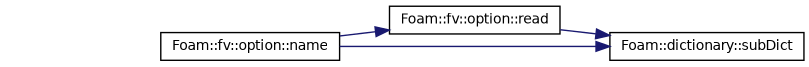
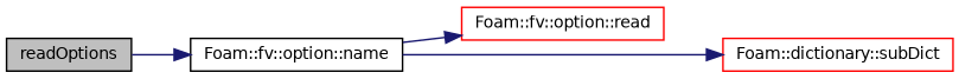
  digraph {
    rankdir=LR
    node [color=black fontname=Helvetica fontsize=10 shape=record]
    edge [color=midnightblue fontname=Helvetica fontsize=10 labelfontname=Helvetica labelfontsize=10 style=solid]
+   n1 [fillcolor=grey75 fontcolor=black height=0.2 label=readOptions style=filled width=0.4]
    n2 [height=0.2 label="Foam::fv::option::name" width=0.4]
-   n3 [height=0.2 label="Foam::fv::option::read" width=0.4]
-   n4 [height=0.2 label="Foam::dictionary::subDict" width=0.4]
+   n3 [color=red height=0.2 label="Foam::fv::option::read" width=0.4]
+   n4 [color=red height=0.2 label="Foam::dictionary::subDict" width=0.4]
+   n1 -> n2
    n2 -> n3
    n2 -> n4
-   n3 -> n4
  }
